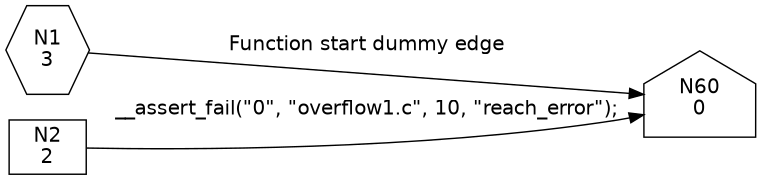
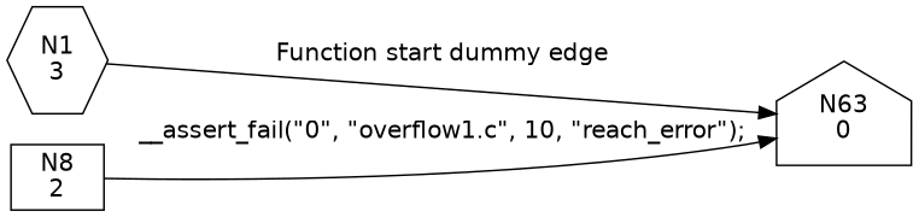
  digraph {
    fontname="DejaVu Sans"
    rankdir=LR
    node [fontname="DejaVu Sans"]
    edge [fontname="DejaVu Sans"]
    n1 [label="N1\n3" shape=hexagon]
-   n2 [label="N60\n0" shape=house]
-   n3 [label="N2\n2" shape=box]
+   n2 [label="N63\n0" shape=house]
+   n3 [label="N8\n2" shape=box]
    n1 -> n2 [label="Function start dummy edge"]
    n3 -> n2 [label="__assert_fail(\"0\", \"overflow1.c\", 10, \"reach_error\");"]
  }
